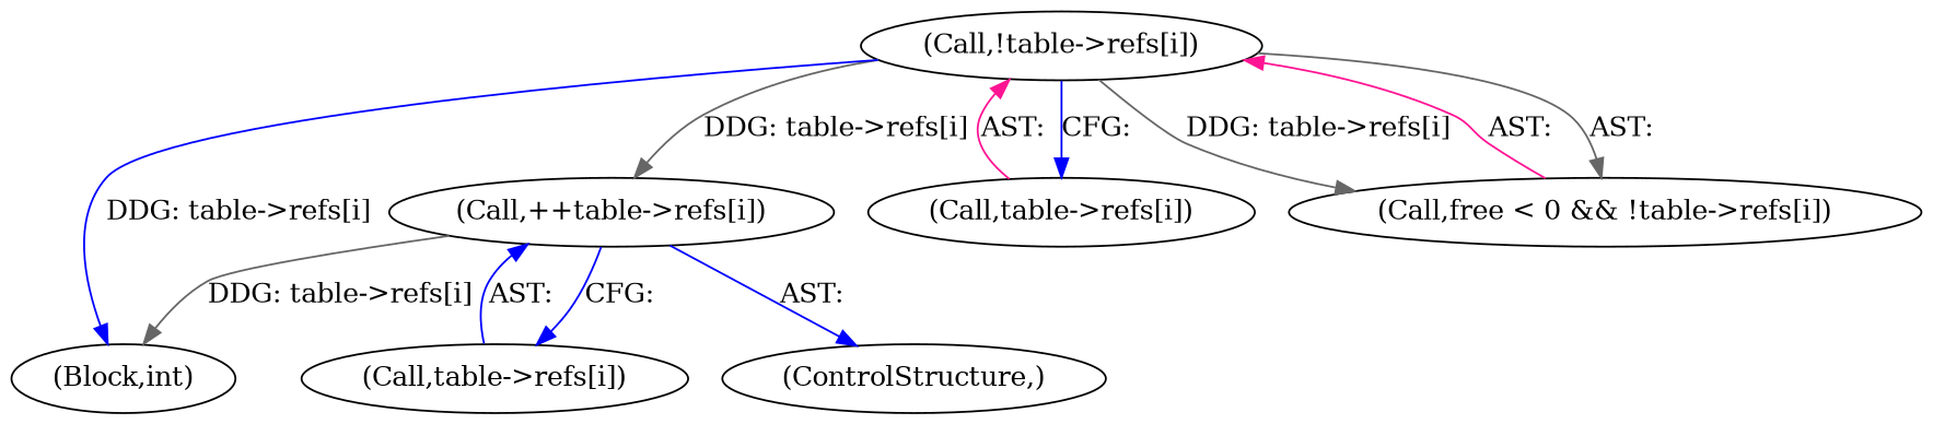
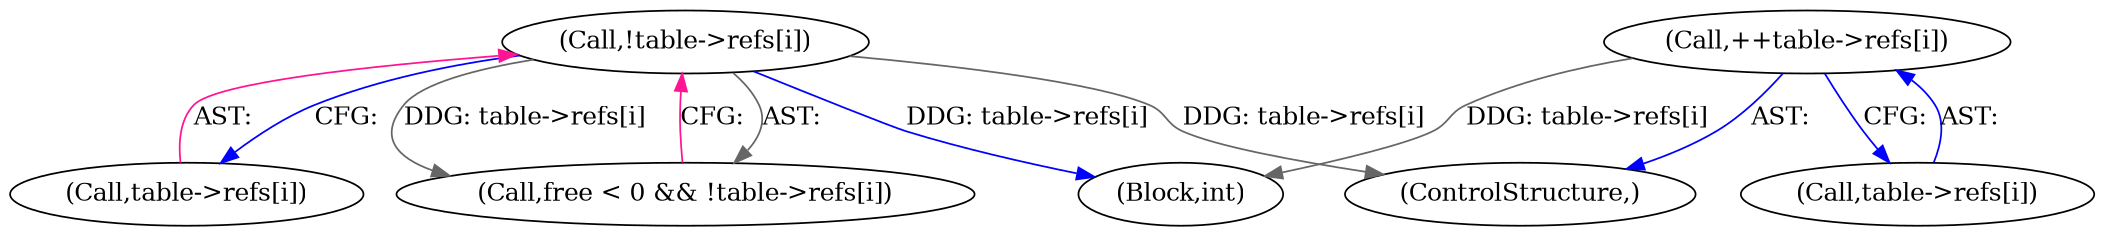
  digraph {
    edge [color=blue]
    n1 [label="(Call,++table->refs[i])"]
    n2 [label="(ControlStructure,)"]
    n3 [label="(Block,int)"]
    n4 [label="(Call,table->refs[i])"]
    n5 [label="(Call,!table->refs[i])"]
    n6 [label="(Call,table->refs[i])"]
    n7 [label="(Call,free < 0 && !table->refs[i])"]
    n1 -> n2 [label="AST: "]
    n1 -> n3 [color=gray40 label="DDG: table->refs[i]"]
    n1 -> n4 [label="CFG: "]
    n4 -> n1 [label="AST: "]
-   n5 -> n1 [color=gray40 label="DDG: table->refs[i]"]
+   n5 -> n2 [color=gray40 label="DDG: table->refs[i]"]
    n5 -> n3 [label="DDG: table->refs[i]"]
    n5 -> n6 [label="CFG: "]
    n5 -> n7 [color=gray40 label="AST: "]
    n5 -> n7 [color=gray40 label="DDG: table->refs[i]"]
    n6 -> n5 [color=deeppink label="AST: "]
-   n7 -> n5 [color=deeppink label="AST: "]
+   n7 -> n5 [color=deeppink label="CFG: "]
  }
